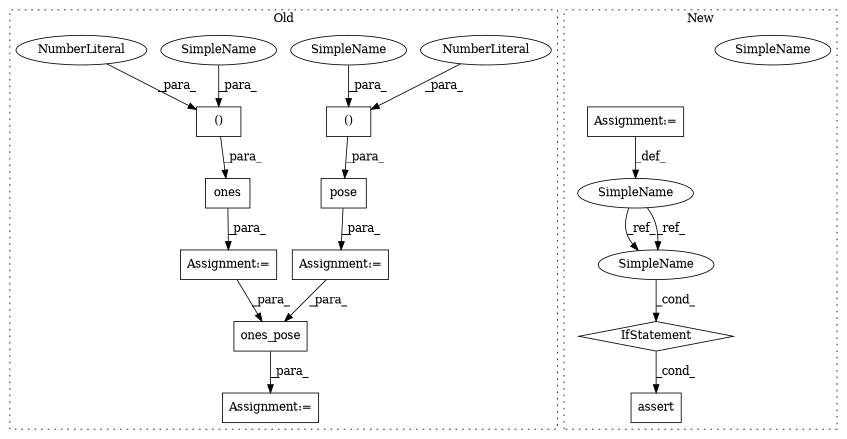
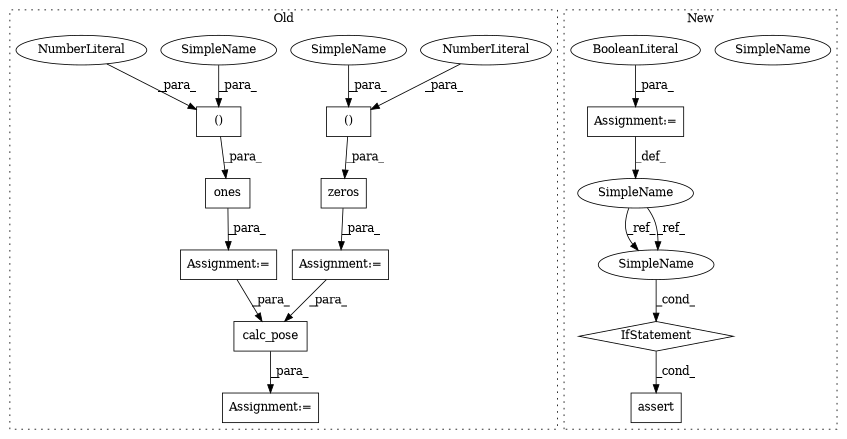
  digraph {
    node [a=42 l=1 s=13328 shape=box]
-   n1 [a=32 l="10,1" label=ones_pose s="13438,13462"]
+   n1 [a=32 l="10,1" label=calc_pose s="13438,13462"]
    n2 [a=106 l=19 label="()"]
    n3 [a=34 label=NumberLiteral s=13346 shape=ellipse]
    n4 [a=106 l=19 label="()" s=13381]
    n5 [a=34 label=NumberLiteral s=13399 shape=ellipse]
    n6 [a=32 l="12,2" label=ones s="13369,13400"]
    n7 [a=7 l=2 label="Assignment:=" s=13432]
    n8 [a=7 label="Assignment:=" s=13362]
    n9 [a=7 label="Assignment:=" s=13308]
-   n10 [a=32 l="13,2" label=pose s="13315,13347"]
+   n10 [a=32 l="13,2" label=zeros s="13315,13347"]
    n11 [l=5 label=SimpleName shape=ellipse]
    n12 [l=5 label=SimpleName s=13381 shape=ellipse]
    n13 [a=6 l=7 label=assert s=9151]
    n14 [l=14 label=SimpleName s=9022 shape=ellipse]
    n15 [a=25 l="4,2" label=IfStatement s="9018,9036" shape=diamond]
    n16 [l=14 label=SimpleName s=7744 shape=ellipse]
    n17 [a=7 label="Assignment:=" s=7758]
+   n18 [a=9 l=5 label=BooleanLiteral s=7759 shape=ellipse]
    n19 [l=14 label=SimpleName s=9022 shape=ellipse]
    subgraph cluster_1 {
      label=Old
      style=dotted
      n1
      n2
      n3
      n4
      n5
      n6
      n7
      n8
      n9
      n10
      n11
      n12
    }
    subgraph cluster_2 {
      label=New
      style=dotted
      n13
      n14
      n15
      n16
      n17
+     n18
      n19
    }
    n1 -> n7 [label=_para_]
    n2 -> n10 [label=_para_]
    n3 -> n2 [label=_para_]
    n4 -> n6 [label=_para_]
    n5 -> n4 [label=_para_]
    n6 -> n8 [label=_para_]
    n8 -> n1 [label=_para_]
    n9 -> n1 [label=_para_]
    n10 -> n9 [label=_para_]
    n11 -> n2 [label=_para_]
    n12 -> n4 [label=_para_]
    n15 -> n13 [label=_cond_]
    n16 -> n19 [label=_ref_]
    n16 -> n19 [label=_ref_]
    n17 -> n16 [label=_def_]
+   n18 -> n17 [label=_para_]
    n19 -> n15 [label=_cond_]
  }
